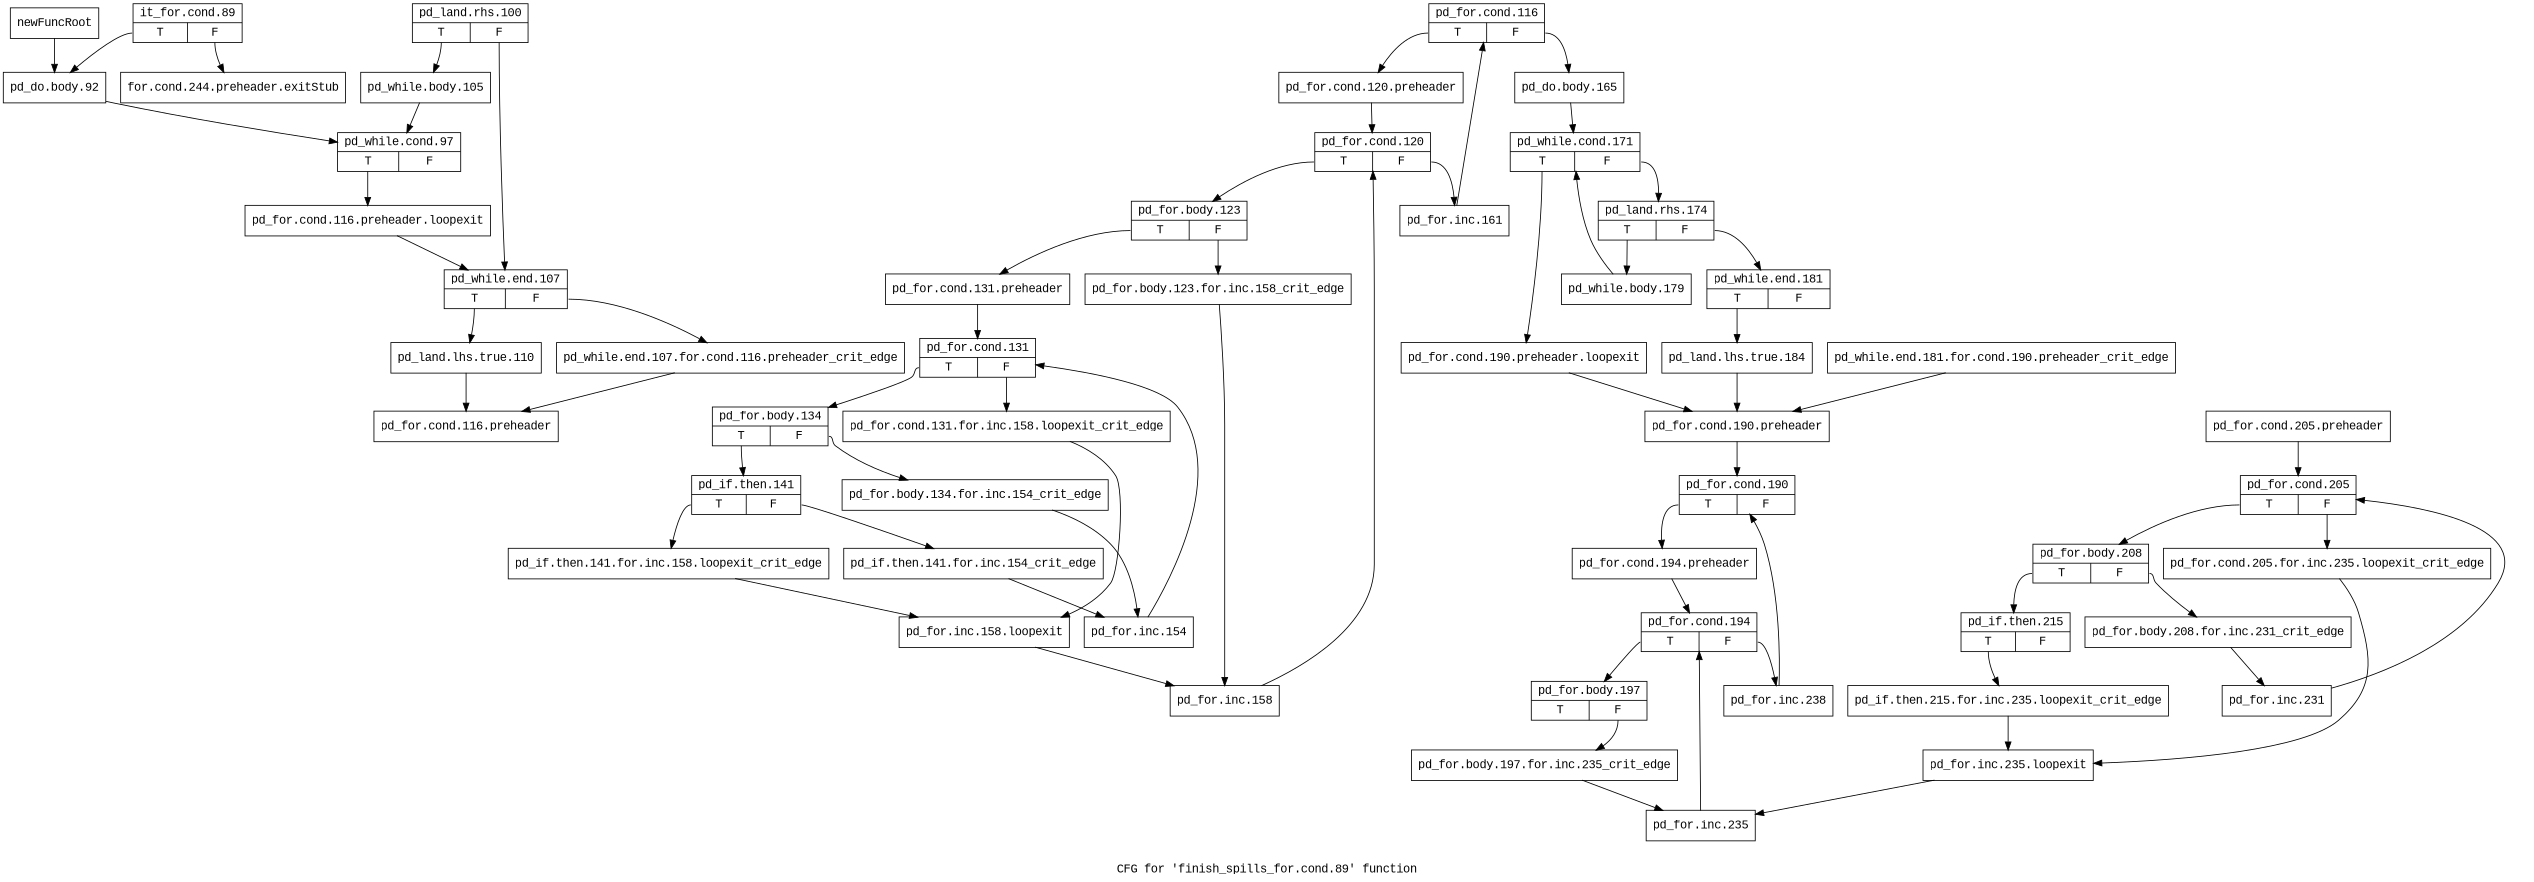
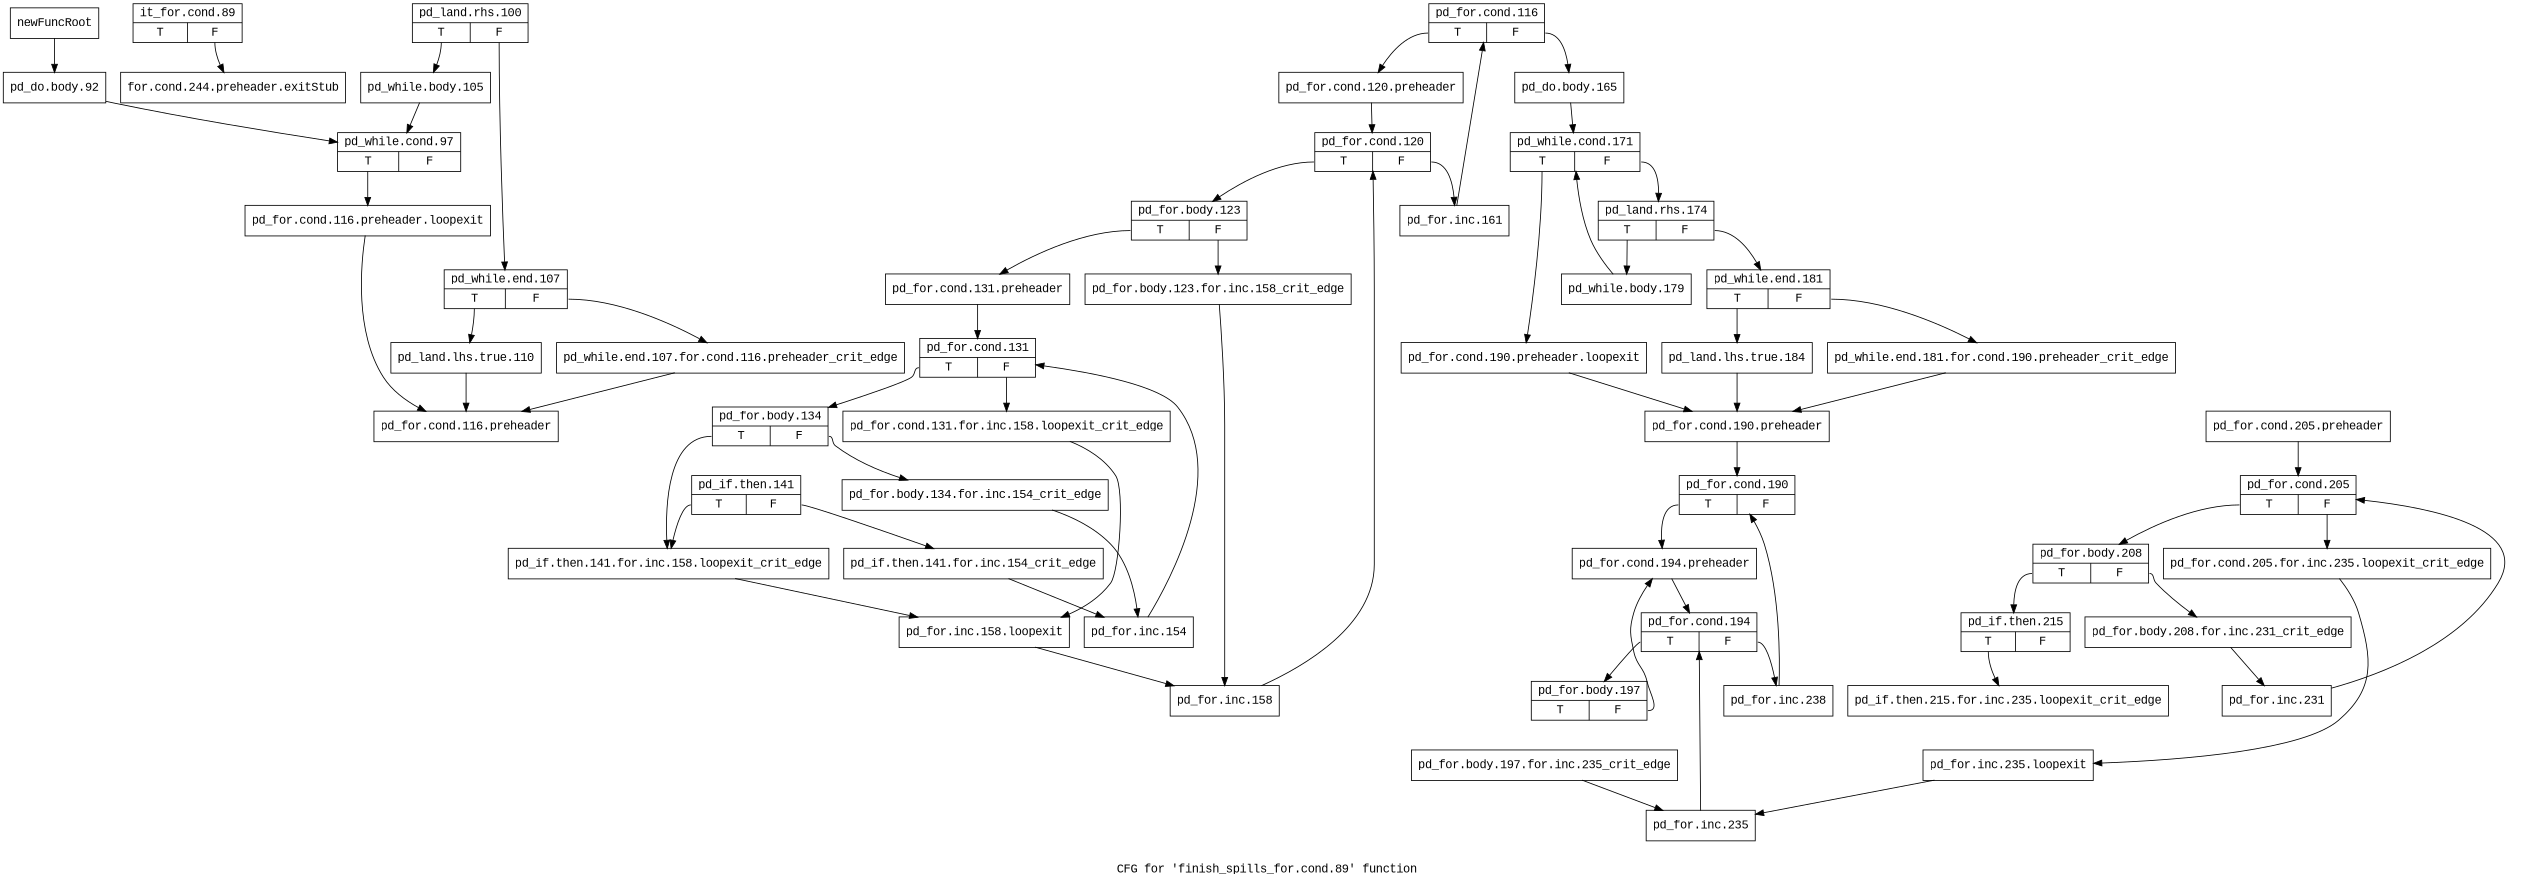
  digraph {
    fontname="Liberation Mono"
    label="CFG for 'finish_spills_for.cond.89' function"
    node [fontname="Liberation Mono" shape=record]
    edge [fontname="Liberation Mono"]
    n1 [label="{newFuncRoot}"]
    n2 [label="{pd_do.body.92}"]
    n3 [label="{it_for.cond.89|{<s0>T|<s1>F}}"]
    n4 [label="{for.cond.244.preheader.exitStub}"]
    n5 [label="{pd_while.cond.97|{<s0>T|<s1>F}}"]
    n6 [label="{pd_for.cond.116.preheader.loopexit}"]
    n7 [label="{pd_for.cond.116.preheader}"]
    n8 [label="{pd_land.rhs.100|{<s0>T|<s1>F}}"]
    n9 [label="{pd_while.body.105}"]
    n10 [label="{pd_while.end.107|{<s0>T|<s1>F}}"]
    n11 [label="{pd_land.lhs.true.110}"]
    n12 [label="{pd_while.end.107.for.cond.116.preheader_crit_edge}"]
    n13 [label="{pd_for.cond.116|{<s0>T|<s1>F}}"]
    n14 [label="{pd_for.cond.120.preheader}"]
    n15 [label="{pd_do.body.165}"]
    n16 [label="{pd_for.cond.120|{<s0>T|<s1>F}}"]
    n17 [label="{pd_while.cond.171|{<s0>T|<s1>F}}"]
    n18 [label="{pd_for.body.123|{<s0>T|<s1>F}}"]
    n19 [label="{pd_for.inc.161}"]
    n20 [label="{pd_for.cond.190.preheader.loopexit}"]
    n21 [label="{pd_land.rhs.174|{<s0>T|<s1>F}}"]
    n22 [label="{pd_for.cond.190.preheader}"]
    n23 [label="{pd_while.body.179}"]
    n24 [label="{pd_while.end.181|{<s0>T|<s1>F}}"]
    n25 [label="{pd_for.cond.190|{<s0>T|<s1>F}}"]
    n26 [label="{pd_land.lhs.true.184}"]
    n27 [label="{pd_while.end.181.for.cond.190.preheader_crit_edge}"]
    n28 [label="{pd_for.cond.194.preheader}"]
    n29 [label="{pd_for.cond.194|{<s0>T|<s1>F}}"]
    n30 [label="{pd_for.body.197|{<s0>T|<s1>F}}"]
    n31 [label="{pd_for.inc.238}"]
    n32 [label="{pd_for.body.197.for.inc.235_crit_edge}"]
    n33 [label="{pd_for.cond.205.preheader}"]
    n34 [label="{pd_for.cond.205|{<s0>T|<s1>F}}"]
    n35 [label="{pd_for.inc.235}"]
    n36 [label="{pd_for.body.208|{<s0>T|<s1>F}}"]
    n37 [label="{pd_for.cond.205.for.inc.235.loopexit_crit_edge}"]
    n38 [label="{pd_if.then.215|{<s0>T|<s1>F}}"]
    n39 [label="{pd_for.body.208.for.inc.231_crit_edge}"]
    n40 [label="{pd_for.inc.235.loopexit}"]
    n41 [label="{pd_if.then.215.for.inc.235.loopexit_crit_edge}"]
    n42 [label="{pd_for.inc.231}"]
    n43 [label="{pd_for.cond.131.preheader}"]
    n44 [label="{pd_for.body.123.for.inc.158_crit_edge}"]
    n45 [label="{pd_for.cond.131|{<s0>T|<s1>F}}"]
    n46 [label="{pd_for.inc.158}"]
    n47 [label="{pd_for.body.134|{<s0>T|<s1>F}}"]
    n48 [label="{pd_for.cond.131.for.inc.158.loopexit_crit_edge}"]
    n49 [label="{pd_if.then.141|{<s0>T|<s1>F}}"]
    n50 [label="{pd_for.body.134.for.inc.154_crit_edge}"]
    n51 [label="{pd_for.inc.158.loopexit}"]
    n52 [label="{pd_if.then.141.for.inc.158.loopexit_crit_edge}"]
    n53 [label="{pd_if.then.141.for.inc.154_crit_edge}"]
    n54 [label="{pd_for.inc.154}"]
    n1 -> n2
    n2 -> n5
-   n3 -> n2 [tailport=s0]
    n3 -> n4 [tailport=s1]
    n5 -> n6 [tailport=s0]
-   n6 -> n10
+   n6 -> n7
    n8 -> n9 [tailport=s0]
    n8 -> n10 [tailport=s1]
    n9 -> n5
    n10 -> n11 [tailport=s0]
    n10 -> n12 [tailport=s1]
    n11 -> n7
    n12 -> n7
    n13 -> n14 [tailport=s0]
    n13 -> n15 [tailport=s1]
    n14 -> n16
    n15 -> n17
    n16 -> n18 [tailport=s0]
    n16 -> n19 [tailport=s1]
    n17 -> n20 [tailport=s0]
    n17 -> n21 [tailport=s1]
    n18 -> n43 [tailport=s0]
    n18 -> n44 [tailport=s1]
    n19 -> n13
    n20 -> n22
    n21 -> n23 [tailport=s0]
    n21 -> n24 [tailport=s1]
    n22 -> n25
    n23 -> n17
    n24 -> n26 [tailport=s0]
+   n24 -> n27 [tailport=s1]
    n25 -> n28 [tailport=s0]
    n26 -> n22
    n27 -> n22
    n28 -> n29
    n29 -> n30 [tailport=s0]
    n29 -> n31 [tailport=s1]
-   n30 -> n32 [tailport=s1]
+   n30 -> n28 [tailport=s1]
    n31 -> n25
    n32 -> n35
    n33 -> n34
    n34 -> n36 [tailport=s0]
    n34 -> n37 [tailport=s1]
    n35 -> n29
    n36 -> n38 [tailport=s0]
    n36 -> n39 [tailport=s1]
    n37 -> n40
    n38 -> n41 [tailport=s0]
    n39 -> n42
    n40 -> n35
-   n41 -> n40
    n42 -> n34
    n43 -> n45
    n44 -> n46
    n45 -> n47 [tailport=s0]
    n45 -> n48 [tailport=s1]
    n46 -> n16
-   n47 -> n49 [tailport=s0]
+   n47 -> n52 [tailport=s0]
    n47 -> n50 [tailport=s1]
    n48 -> n51
    n49 -> n52 [tailport=s0]
    n49 -> n53 [tailport=s1]
    n50 -> n54
    n51 -> n46
    n52 -> n51
    n53 -> n54
    n54 -> n45
  }
